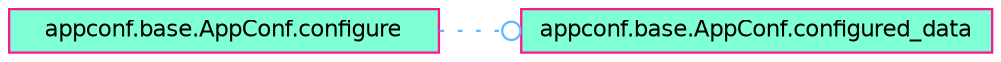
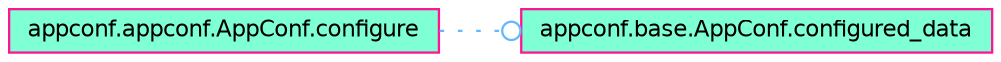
  digraph {
    rankdir=LR
    node [color=deeppink fillcolor=aquamarine fontname=Helvetica fontsize=10 shape=box style=filled]
-   n1 [fontcolor=black height=0.2 label="appconf.base.AppConf.configure" width=0.4]
+   n1 [fontcolor=black height=0.2 label="appconf.appconf.AppConf.configure" width=0.4]
    n2 [height=0.2 label="appconf.base.AppConf.configured_data" width=0.4]
    n1 -> n2 [color=steelblue1 fontname=Helvetica fontsize=10 labelfontname=Helvetica labelfontsize=10 style=dotted arrowhead=odot]
  }
